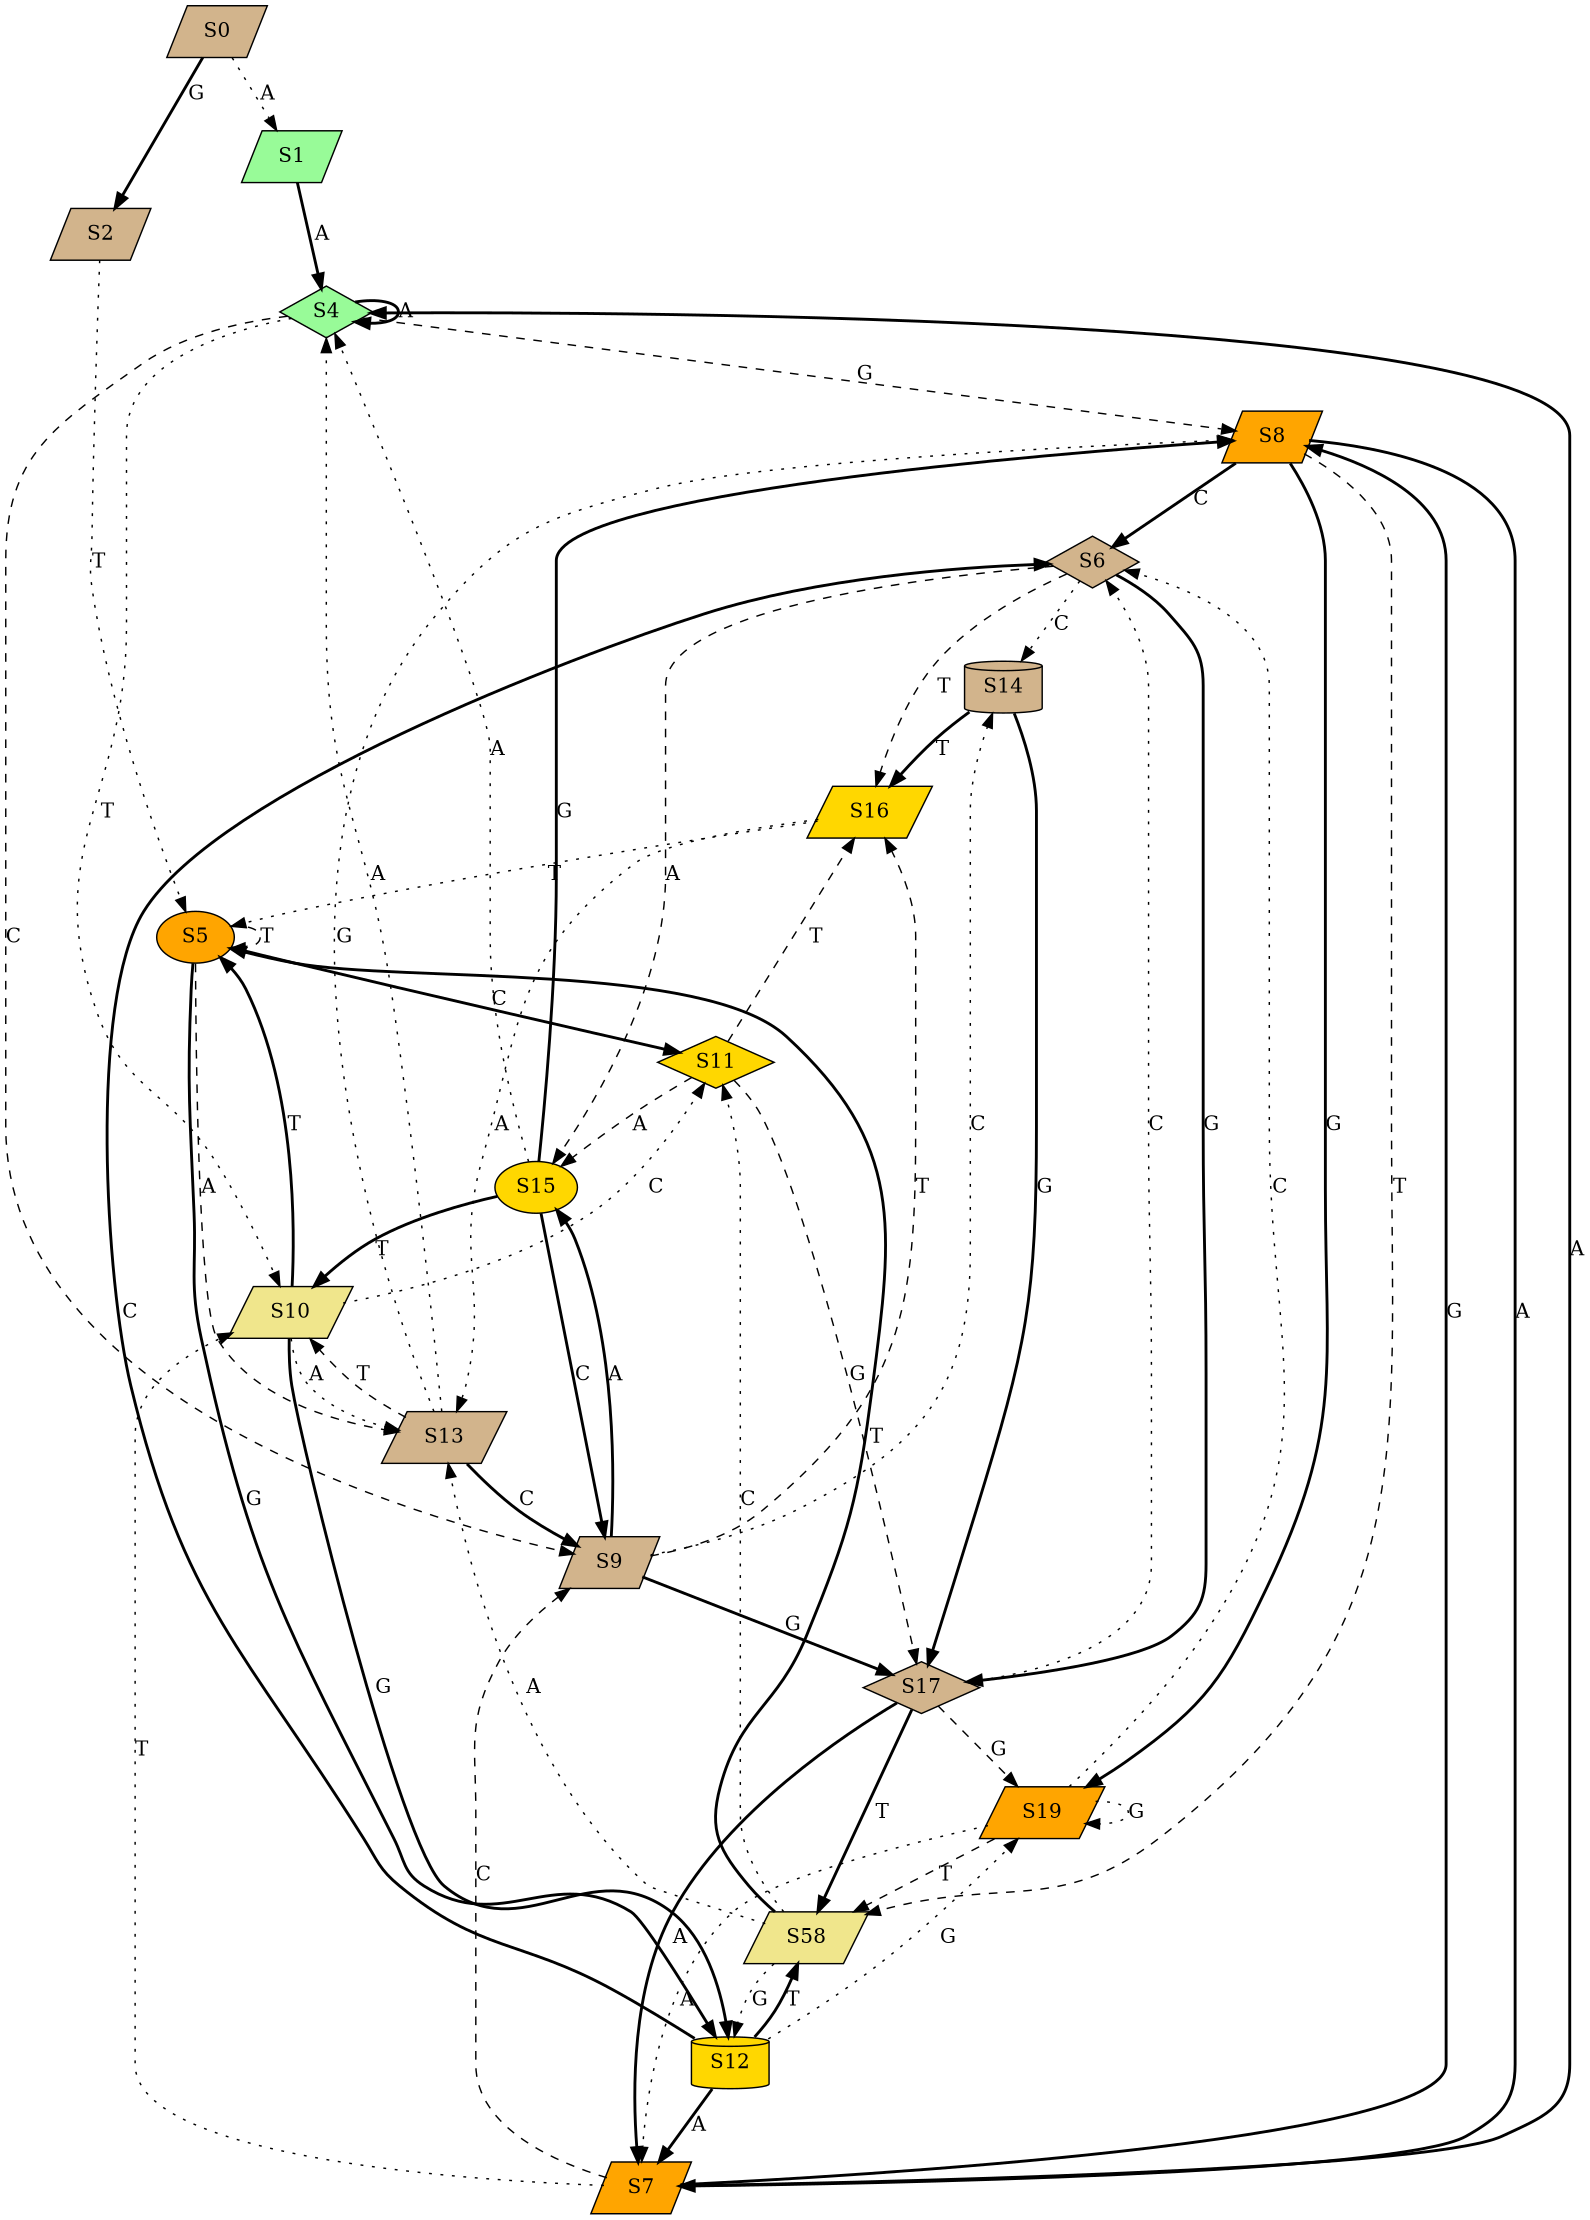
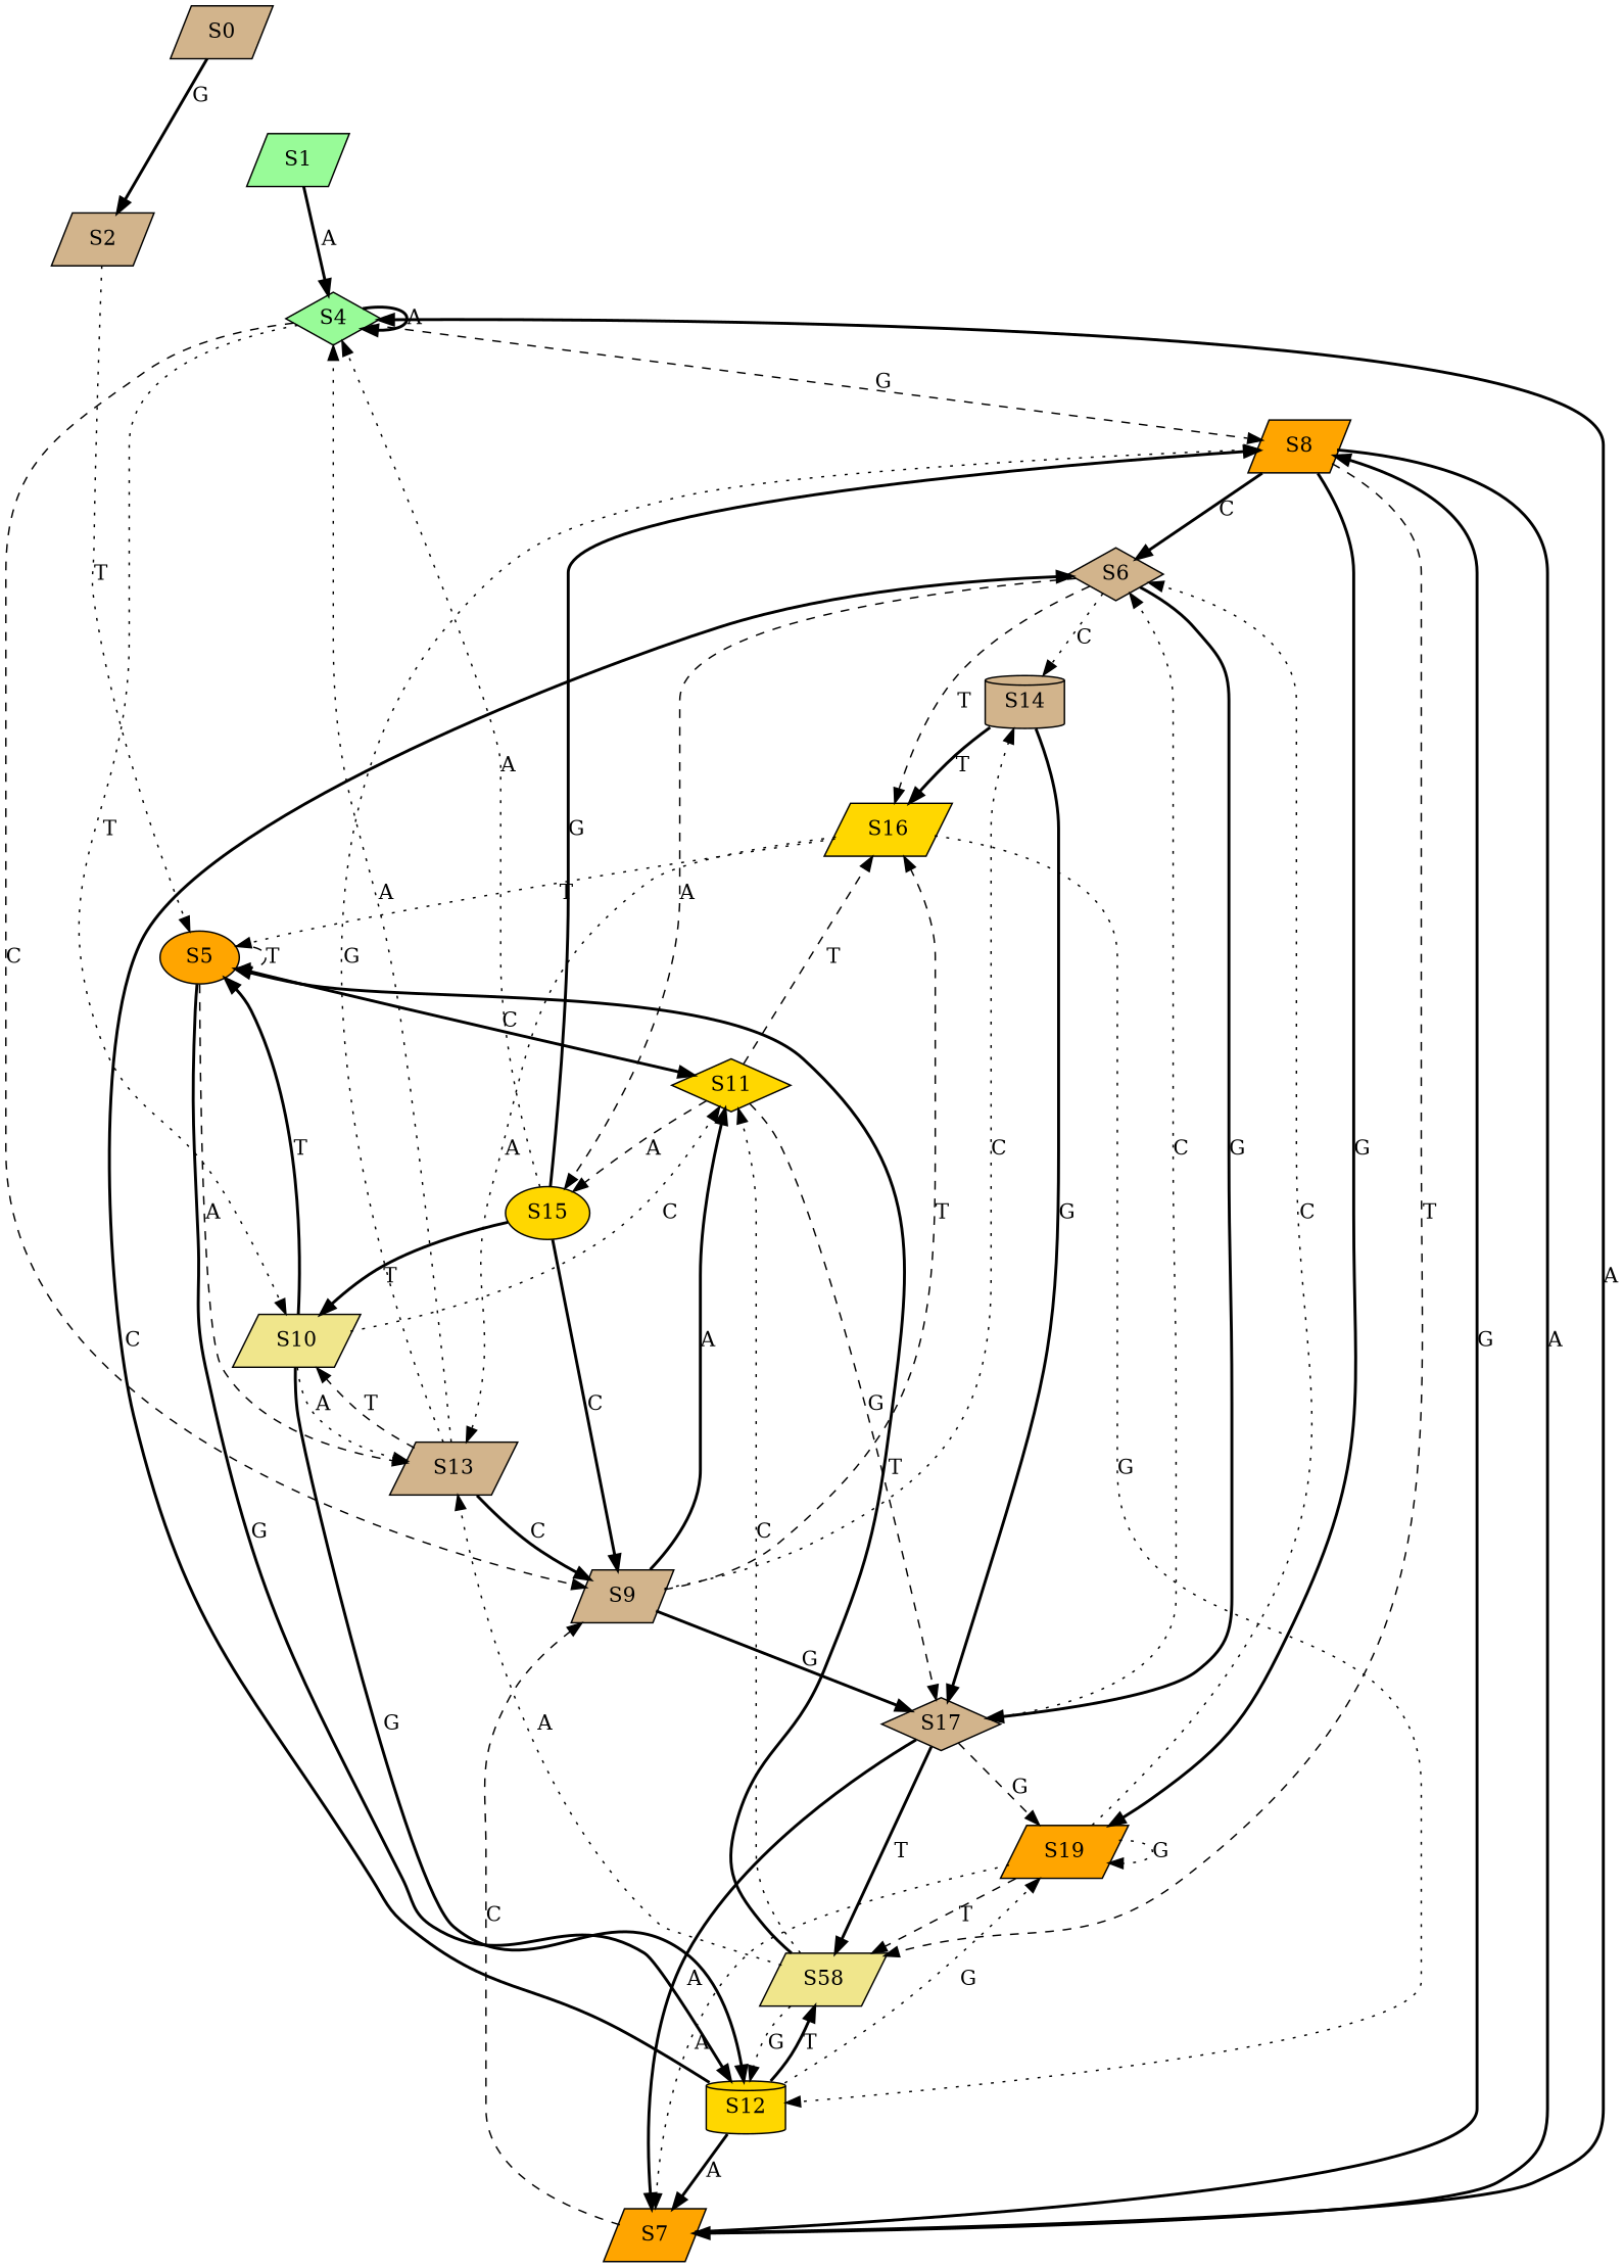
  strict digraph {
    node [fillcolor=tan shape=parallelogram style=filled]
    edge [style=bold]
    S1 [fillcolor=palegreen]
    S0
    S2
    S4 [fillcolor=palegreen shape=diamond]
    S5 [fillcolor=orange shape=ellipse]
    S8 [fillcolor=orange]
    S9
    S10 [fillcolor=khaki]
    S11 [fillcolor=gold shape=diamond]
    S12 [fillcolor=gold shape=cylinder]
    S13
    S6 [shape=diamond]
    S14 [shape=cylinder]
    S15 [fillcolor=gold shape=ellipse]
    S16 [fillcolor=gold]
    S17 [shape=diamond]
    S7 [fillcolor=orange]
    n18 [fillcolor=khaki label=S58]
    S19 [fillcolor=orange]
    S1 -> S4 [label=A]
-   S0 -> S1 [label=A style=dotted]
    S0 -> S2 [label=G]
    S2 -> S5 [label=T style=dotted]
    S4 -> S4 [label=A]
    S4 -> S8 [label=G style=dashed]
    S4 -> S9 [label=C style=dashed]
    S4 -> S10 [label=T style=dotted]
    S5 -> S5 [label=T style=dashed]
    S5 -> S11 [label=C]
    S5 -> S12 [label=G]
    S5 -> S13 [label=A style=dashed]
    S8 -> S6 [label=C]
    S8 -> S7 [label=A]
    S8 -> n18 [label=T style=dashed]
    S8 -> S19 [label=G]
    S9 -> S14 [label=C style=dotted]
-   S9 -> S15 [label=A]
+   S9 -> S11 [label=A]
    S9 -> S16 [label=T style=dashed]
    S9 -> S17 [label=G]
    S10 -> S5 [label=T]
    S10 -> S11 [label=C style=dotted]
    S10 -> S12 [label=G]
    S10 -> S13 [label=A style=dotted]
    S11 -> S15 [label=A style=dashed]
    S11 -> S16 [label=T style=dashed]
    S11 -> S17 [label=G style=dashed]
    S12 -> S6 [label=C]
    S12 -> S7 [label=A]
    S12 -> n18 [label=T]
    S12 -> S19 [label=G style=dotted]
    S13 -> S4 [label=A style=dotted]
    S13 -> S8 [label=G style=dotted]
    S13 -> S9 [label=C]
    S13 -> S10 [label=T style=dashed]
    S6 -> S14 [label=C style=dotted]
    S6 -> S15 [label=A style=dashed]
    S6 -> S16 [label=T style=dashed]
    S6 -> S17 [label=G]
    S14 -> S16 [label=T]
    S14 -> S17 [label=G]
    S15 -> S4 [label=A style=dotted]
    S15 -> S8 [label=G]
    S15 -> S9 [label=C]
    S15 -> S10 [label=T]
    S16 -> S5 [label=T style=dotted]
+   S16 -> S12 [label=G style=dotted]
    S16 -> S13 [label=A style=dotted]
    S17 -> S6 [label=C style=dotted]
    S17 -> S7 [label=A]
    S17 -> n18 [label=T]
    S17 -> S19 [label=G style=dashed]
    S7 -> S4 [label=A]
    S7 -> S8 [label=G]
    S7 -> S9 [label=C style=dashed]
-   S7 -> S10 [label=T style=dotted]
    n18 -> S5 [label=T]
    n18 -> S11 [label=C style=dotted]
    n18 -> S12 [label=G style=dotted]
    n18 -> S13 [label=A style=dotted]
    S19 -> S6 [label=C style=dotted]
    S19 -> S7 [label=A style=dotted]
    S19 -> n18 [label=T style=dashed]
    S19 -> S19 [label=G style=dotted]
  }
